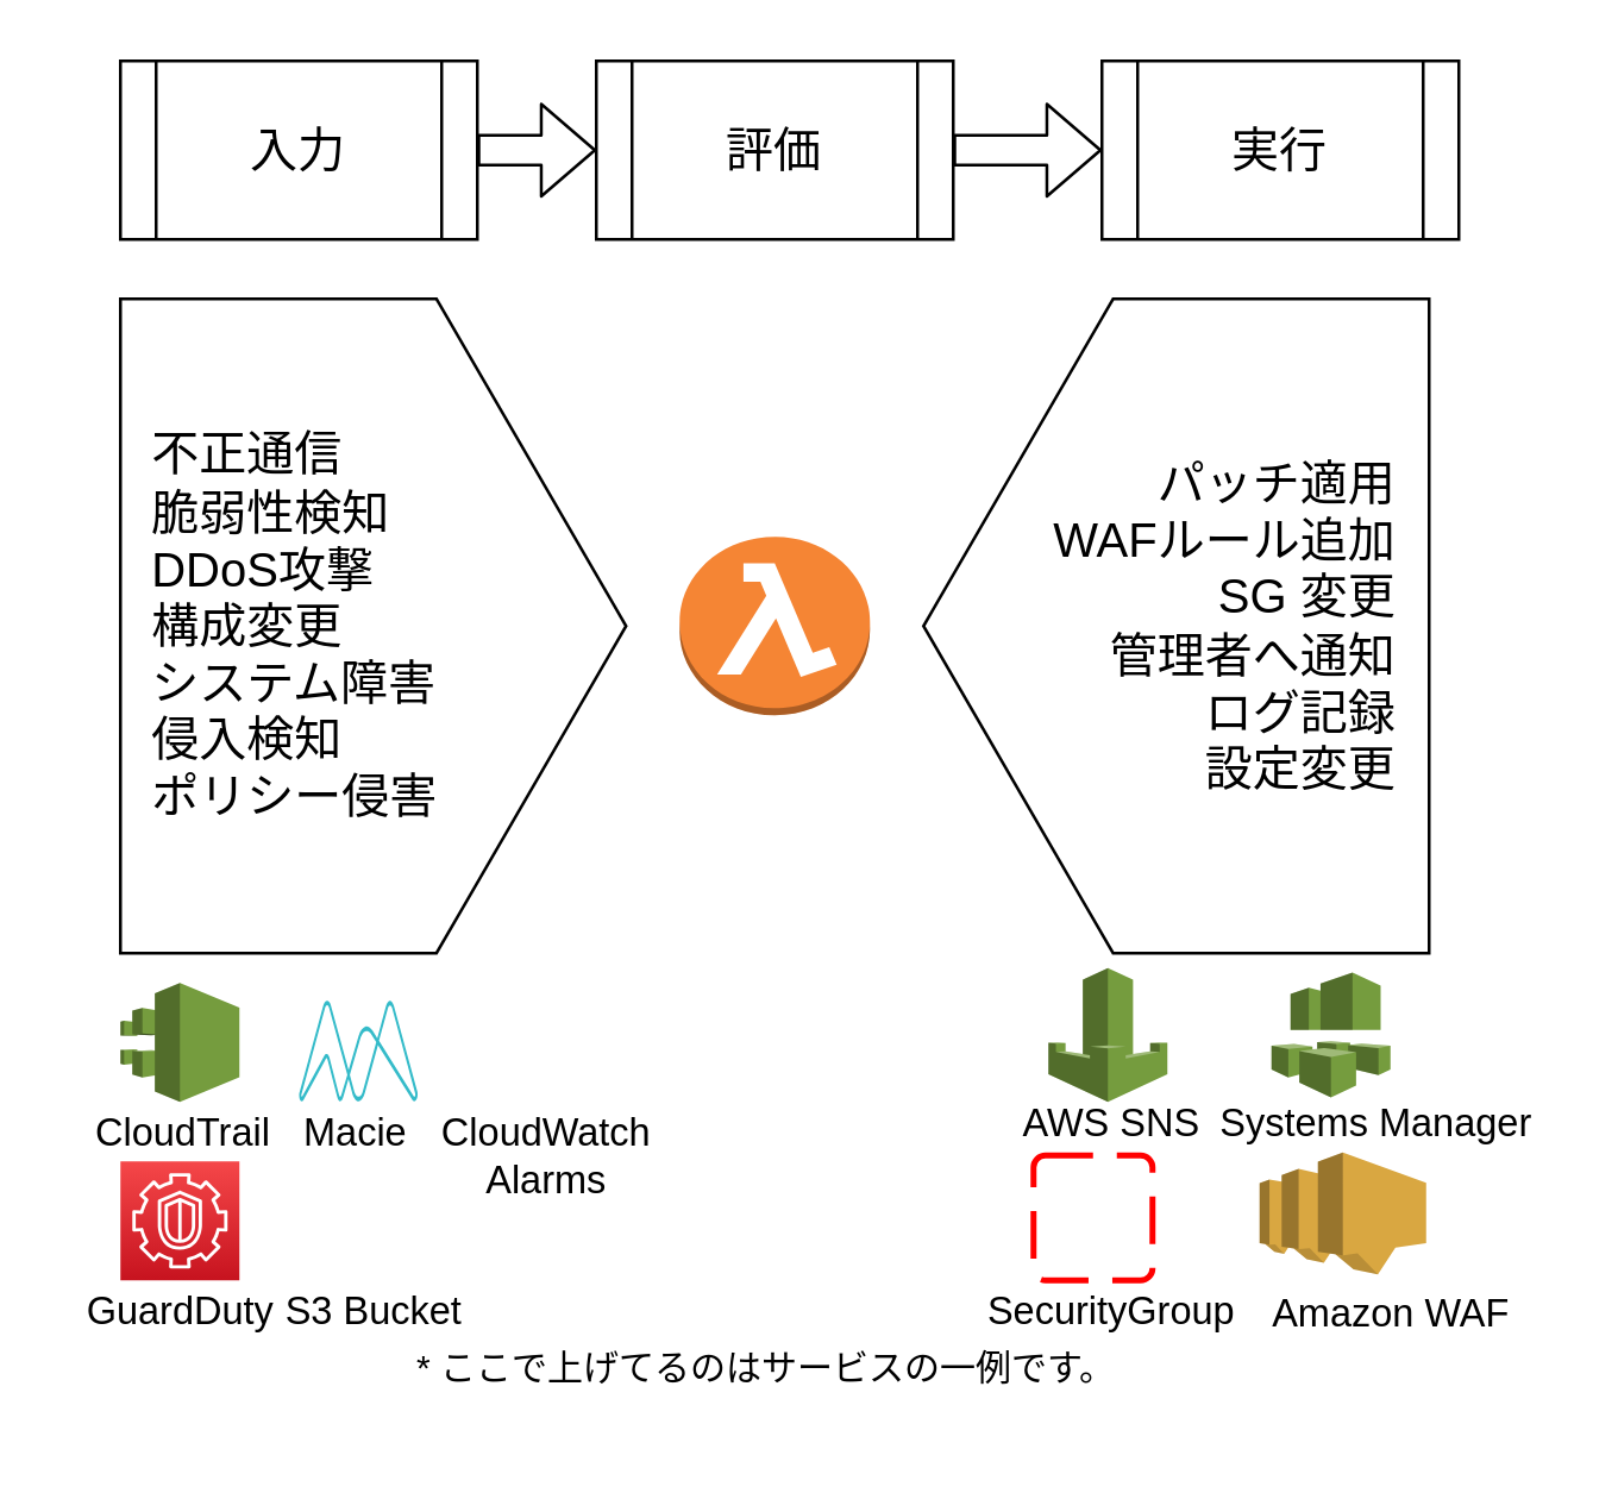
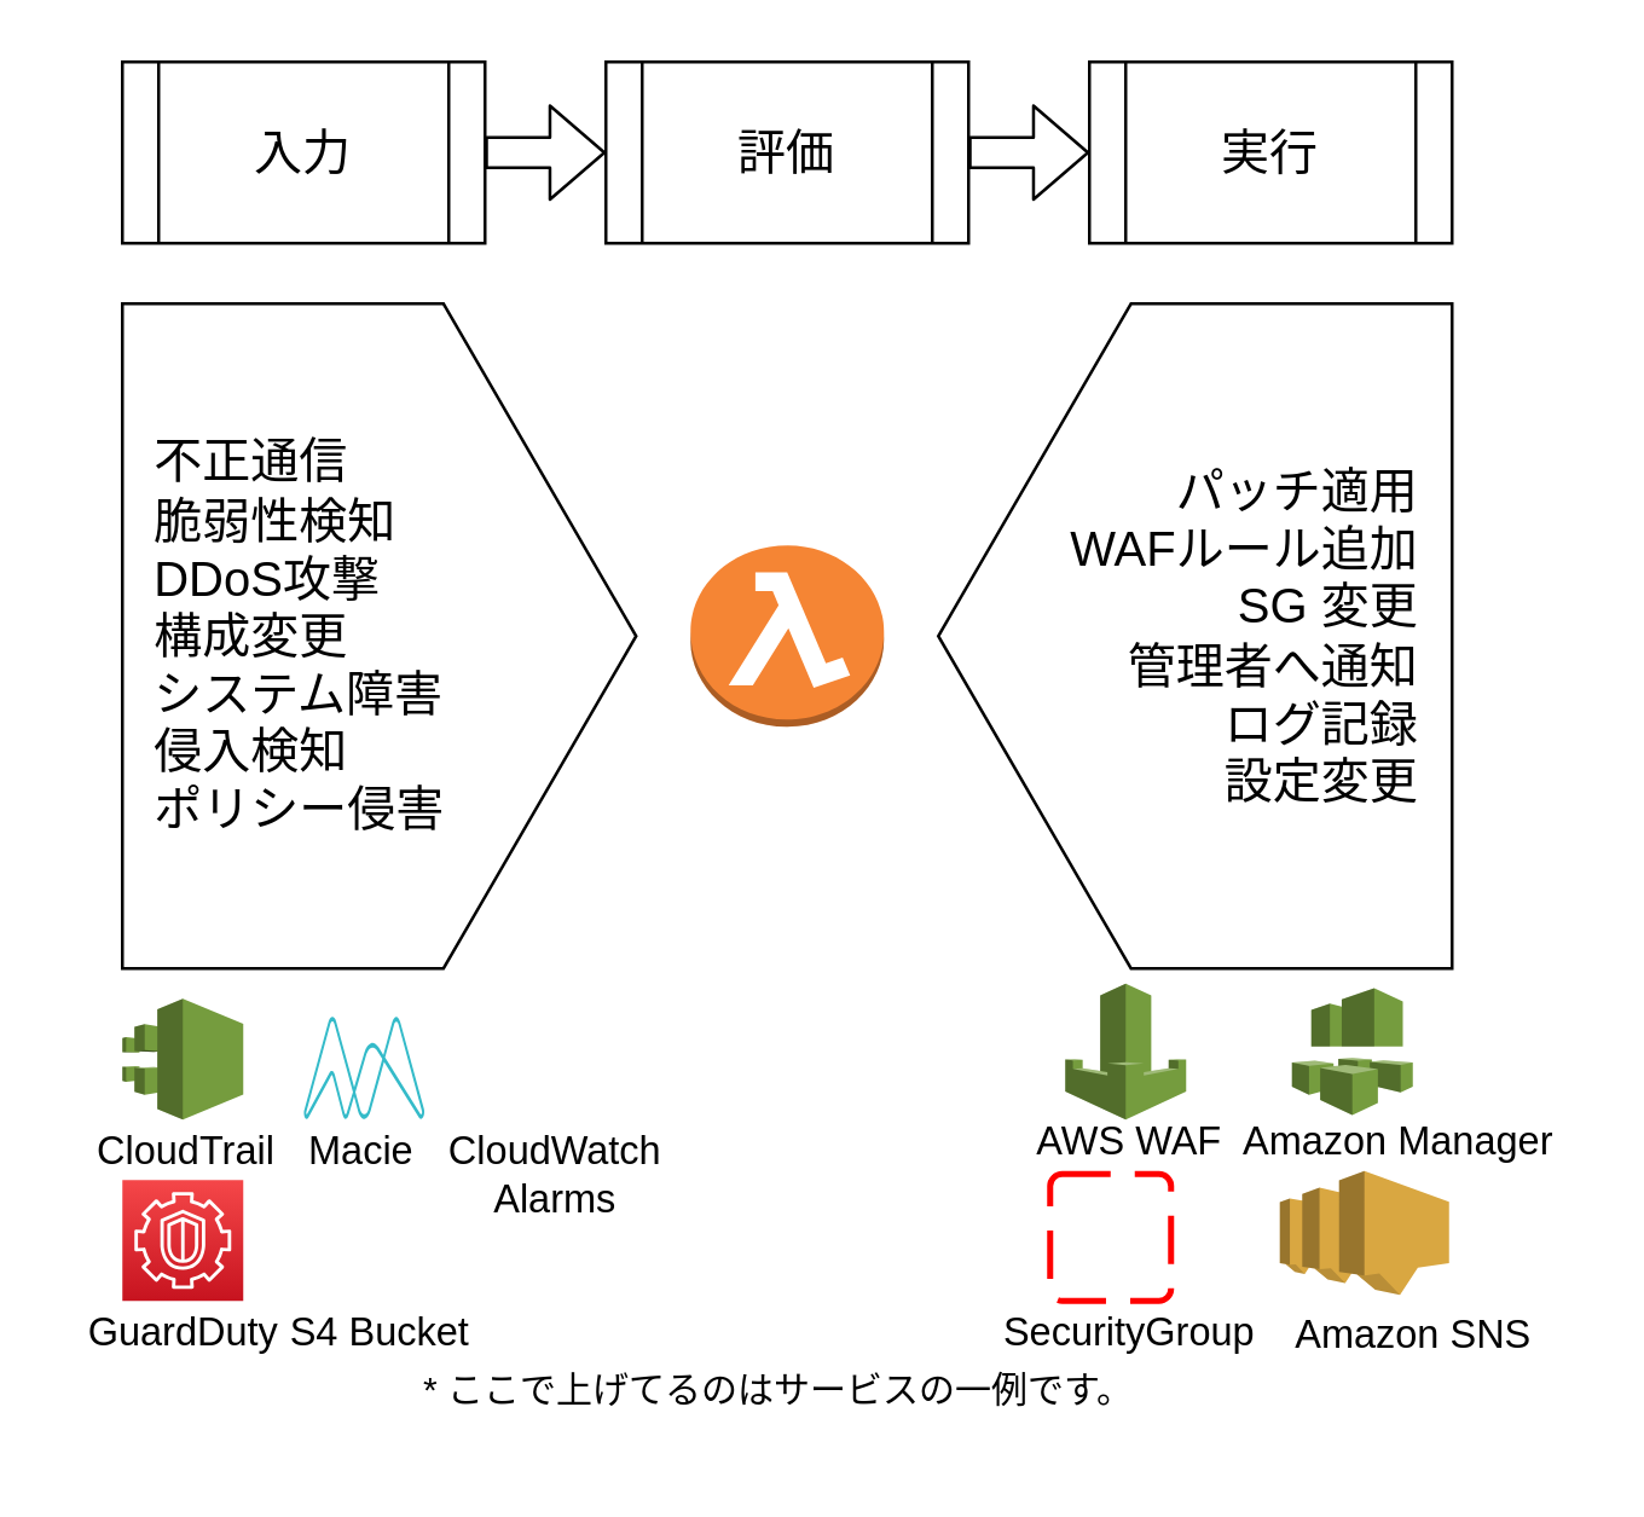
  <mxCell id="0" />
  <mxCell id="1" parent="0" />
  <mxCell id="2" value="入力" style="shape=process;whiteSpace=wrap;html=1;backgroundOutline=1;fontSize=16;" vertex="1" parent="1"><mxGeometry x="40" y="20" width="120" height="60" as="geometry" /></mxCell>
  <mxCell id="3" value="評価" style="shape=process;whiteSpace=wrap;html=1;backgroundOutline=1;fontSize=16;" vertex="1" parent="1"><mxGeometry x="200" y="20" width="120" height="60" as="geometry" /></mxCell>
- <mxCell id="4" value="実行" style="shape=process;whiteSpace=wrap;html=1;backgroundOutline=1;fontSize=16;" vertex="1" parent="1"><mxGeometry x="370" y="20" width="120" height="60" as="geometry" /></mxCell>
+ <mxCell id="4" value="実行" style="shape=process;whiteSpace=wrap;html=1;backgroundOutline=1;fontSize=16;" vertex="1" parent="1"><mxGeometry x="360" y="20" width="120" height="60" as="geometry" /></mxCell>
  <mxCell id="5" value="" style="shape=flexArrow;endArrow=classic;html=1;endWidth=20;endSize=5.67;fillColor=#FFFFFF;" edge="1" parent="1"><mxGeometry width="50" height="50" relative="1" as="geometry"><mxPoint x="160" y="50" as="sourcePoint" /><mxPoint x="200" y="50" as="targetPoint" /></mxGeometry></mxCell>
  <mxCell id="6" value="" style="shape=flexArrow;endArrow=classic;html=1;endWidth=20;endSize=5.67;entryX=0;entryY=0.5;entryDx=0;entryDy=0;fillColor=#FFFFFF;" edge="1" parent="1" target="4"><mxGeometry width="50" height="50" relative="1" as="geometry"><mxPoint x="320" y="50" as="sourcePoint" /><mxPoint x="227" y="60" as="targetPoint" /></mxGeometry></mxCell>
  <mxCell id="7" value="" style="outlineConnect=0;dashed=0;verticalLabelPosition=bottom;verticalAlign=top;align=center;html=1;shape=mxgraph.aws3.lambda_function;fillColor=#F58534;gradientColor=none;" vertex="1" parent="1"><mxGeometry x="228" y="180" width="64" height="60" as="geometry" /></mxCell>
  <mxCell id="8" value="&lt;span&gt;&amp;nbsp; 不正通信&lt;/span&gt;&lt;br&gt;&lt;span&gt;&amp;nbsp; 脆弱性検知&lt;/span&gt;&lt;br&gt;&lt;span&gt;&amp;nbsp; DDoS攻撃&lt;/span&gt;&lt;br&gt;&lt;span&gt;&amp;nbsp; 構成変更&lt;/span&gt;&lt;br&gt;&lt;span&gt;&amp;nbsp; システム障害&lt;/span&gt;&lt;br&gt;&lt;span&gt;&amp;nbsp; 侵入検知&lt;/span&gt;&lt;br&gt;&lt;span&gt;&amp;nbsp; ポリシー侵害&lt;/span&gt;" style="shape=offPageConnector;whiteSpace=wrap;html=1;fontSize=16;align=left;rotation=0;direction=north;" vertex="1" parent="1"><mxGeometry x="40" y="100" width="170" height="220" as="geometry" /></mxCell>
  <mxCell id="9" value="&lt;span&gt;パッチ適用&amp;nbsp;&amp;nbsp;&lt;/span&gt;&lt;br&gt;&lt;span&gt;WAFルール追加&amp;nbsp;&amp;nbsp;&lt;/span&gt;&lt;br&gt;&lt;span&gt;SG 変更&amp;nbsp;&amp;nbsp;&lt;/span&gt;&lt;br&gt;&lt;span&gt;管理者へ通知&amp;nbsp;&amp;nbsp;&lt;/span&gt;&lt;br&gt;&lt;span&gt;ログ記録&amp;nbsp;&amp;nbsp;&lt;/span&gt;&lt;br&gt;&lt;div style=&quot;text-align: right&quot;&gt;&lt;span&gt;設定変更&amp;nbsp;&amp;nbsp;&lt;/span&gt;&lt;/div&gt;" style="shape=offPageConnector;whiteSpace=wrap;html=1;fontSize=16;align=right;rotation=0;direction=south;" vertex="1" parent="1"><mxGeometry x="310" y="100" width="170" height="220" as="geometry" /></mxCell>
  <mxCell id="10" value="" style="outlineConnect=0;dashed=0;verticalLabelPosition=bottom;verticalAlign=top;align=center;html=1;shape=mxgraph.aws3.cloudtrail;fillColor=#759C3E;gradientColor=none;fontSize=16;" vertex="1" parent="1"><mxGeometry x="40" y="330" width="40" height="40" as="geometry" /></mxCell>
  <mxCell id="11" value="CloudTrail" style="text;html=1;resizable=0;points=[];autosize=1;align=left;verticalAlign=top;spacingTop=-4;fontSize=13;" vertex="1" parent="1"><mxGeometry x="30" y="370" width="90" height="20" as="geometry" /></mxCell>
  <mxCell id="12" value="" style="outlineConnect=0;dashed=0;verticalLabelPosition=bottom;verticalAlign=top;align=center;html=1;shape=mxgraph.aws3.macie;fillColor=#34BBC9;gradientColor=none;fontSize=13;" vertex="1" parent="1"><mxGeometry x="100" y="336" width="40" height="34" as="geometry" /></mxCell>
  <mxCell id="13" value="Macie&lt;br&gt;" style="text;html=1;resizable=0;points=[];autosize=1;align=left;verticalAlign=top;spacingTop=-4;fontSize=13;" vertex="1" parent="1"><mxGeometry x="100" y="370" width="50" height="20" as="geometry" /></mxCell>
  <mxCell id="14" value="" style="shape=image;html=1;verticalAlign=top;verticalLabelPosition=bottom;labelBackgroundColor=#ffffff;imageAspect=0;aspect=fixed;image=https://cdn2.iconfinder.com/data/icons/amazon-aws-stencils/100/Deployment__Management_copy_CloudWatch_Alarm-128.png;fontSize=13;align=right;" vertex="1" parent="1"><mxGeometry x="145" y="320" width="60" height="60" as="geometry" /></mxCell>
  <mxCell id="15" value="CloudWatch&lt;br&gt;Alarms&lt;br&gt;" style="text;html=1;resizable=0;points=[];autosize=1;align=center;verticalAlign=top;spacingTop=-4;fontSize=13;" vertex="1" parent="1"><mxGeometry x="138" y="370" width="90" height="30" as="geometry" /></mxCell>
  <mxCell id="16" value="" style="outlineConnect=0;fontColor=#232F3E;gradientColor=#F54749;gradientDirection=north;fillColor=#C7131F;strokeColor=#ffffff;dashed=0;verticalLabelPosition=bottom;verticalAlign=top;align=center;html=1;fontSize=12;fontStyle=0;aspect=fixed;shape=mxgraph.aws4.resourceIcon;resIcon=mxgraph.aws4.guardduty;" vertex="1" parent="1"><mxGeometry x="40" y="390" width="40" height="40" as="geometry" /></mxCell>
  <mxCell id="17" value="GuardDuty" style="text;html=1;resizable=0;points=[];autosize=1;align=center;verticalAlign=top;spacingTop=-4;fontSize=13;" vertex="1" parent="1"><mxGeometry x="20" y="430" width="80" height="20" as="geometry" /></mxCell>
  <mxCell id="18" value="" style="shape=image;html=1;verticalAlign=top;verticalLabelPosition=bottom;labelBackgroundColor=#ffffff;imageAspect=0;aspect=fixed;image=https://cdn2.iconfinder.com/data/icons/amazon-aws-stencils/100/Storage__Content_Delivery_Amazon_S3_Bucket-128.png;fontSize=13;align=center;" vertex="1" parent="1"><mxGeometry x="95" y="386" width="50" height="50" as="geometry" /></mxCell>
- <mxCell id="19" value="S3 Bucket" style="text;html=1;resizable=0;points=[];autosize=1;align=center;verticalAlign=top;spacingTop=-4;fontSize=13;" vertex="1" parent="1"><mxGeometry x="90" y="430" width="70" height="20" as="geometry" /></mxCell>
+ <mxCell id="19" value="S4 Bucket" style="text;html=1;resizable=0;points=[];autosize=1;align=center;verticalAlign=top;spacingTop=-4;fontSize=13;" vertex="1" parent="1"><mxGeometry x="90" y="430" width="70" height="20" as="geometry" /></mxCell>
  <mxCell id="20" value="" style="outlineConnect=0;dashed=0;verticalLabelPosition=bottom;verticalAlign=top;align=center;html=1;shape=mxgraph.aws3.ec2_systems_manager;fillColor=#759C3E;gradientColor=none;fontSize=13;" vertex="1" parent="1"><mxGeometry x="427" y="326.5" width="40" height="42" as="geometry" /></mxCell>
- <mxCell id="21" value="Systems Manager&lt;br&gt;&lt;br&gt;" style="text;html=1;resizable=0;points=[];autosize=1;align=center;verticalAlign=top;spacingTop=-4;fontSize=13;" vertex="1" parent="1"><mxGeometry x="402" y="367" width="120" height="30" as="geometry" /></mxCell>
+ <mxCell id="21" value="Amazon Manager&lt;br&gt;&lt;br&gt;" style="text;html=1;resizable=0;points=[];autosize=1;align=center;verticalAlign=top;spacingTop=-4;fontSize=13;" vertex="1" parent="1"><mxGeometry x="402" y="367" width="120" height="30" as="geometry" /></mxCell>
  <mxCell id="22" value="" style="outlineConnect=0;dashed=0;verticalLabelPosition=bottom;verticalAlign=top;align=center;html=1;shape=mxgraph.aws3.waf;fillColor=#759C3E;gradientColor=none;fontSize=13;" vertex="1" parent="1"><mxGeometry x="352" y="325" width="40" height="45" as="geometry" /></mxCell>
- <mxCell id="23" value="AWS SNS&lt;br&gt;" style="text;html=1;resizable=0;points=[];autosize=1;align=center;verticalAlign=top;spacingTop=-4;fontSize=13;" vertex="1" parent="1"><mxGeometry x="333" y="367" width="80" height="20" as="geometry" /></mxCell>
+ <mxCell id="23" value="AWS WAF&lt;br&gt;" style="text;html=1;resizable=0;points=[];autosize=1;align=center;verticalAlign=top;spacingTop=-4;fontSize=13;" vertex="1" parent="1"><mxGeometry x="333" y="367" width="80" height="20" as="geometry" /></mxCell>
  <mxCell id="24" value="" style="rounded=1;arcSize=10;dashed=1;strokeColor=#ff0000;fillColor=none;gradientColor=none;dashPattern=8 4;strokeWidth=2;fontSize=13;align=center;" vertex="1" parent="1"><mxGeometry x="347" y="388" width="40" height="42" as="geometry" /></mxCell>
  <mxCell id="25" value="SecurityGroup" style="text;html=1;resizable=0;points=[];autosize=1;align=center;verticalAlign=top;spacingTop=-4;fontSize=13;" vertex="1" parent="1"><mxGeometry x="323" y="430" width="100" height="20" as="geometry" /></mxCell>
  <mxCell id="26" value="" style="outlineConnect=0;dashed=0;verticalLabelPosition=bottom;verticalAlign=top;align=center;html=1;shape=mxgraph.aws3.sns;fillColor=#D9A741;gradientColor=none;fontSize=13;" vertex="1" parent="1"><mxGeometry x="423" y="387" width="56" height="41" as="geometry" /></mxCell>
- <mxCell id="27" value="Amazon WAF" style="text;html=1;resizable=0;points=[];autosize=1;align=center;verticalAlign=top;spacingTop=-4;fontSize=13;" vertex="1" parent="1"><mxGeometry x="422" y="431" width="90" height="20" as="geometry" /></mxCell>
+ <mxCell id="27" value="Amazon SNS" style="text;html=1;resizable=0;points=[];autosize=1;align=center;verticalAlign=top;spacingTop=-4;fontSize=13;" vertex="1" parent="1"><mxGeometry x="422" y="431" width="90" height="20" as="geometry" /></mxCell>
  <mxCell id="28" value="* ここで上げてるのはサービスの一例です。&lt;br style=&quot;font-size: 12px;&quot;&gt;&lt;br style=&quot;font-size: 12px;&quot;&gt;" style="text;html=1;resizable=0;points=[];autosize=1;align=left;verticalAlign=top;spacingTop=-4;fontSize=12;" vertex="1" parent="1"><mxGeometry x="138" y="450" width="270" height="30" as="geometry" /></mxCell>
